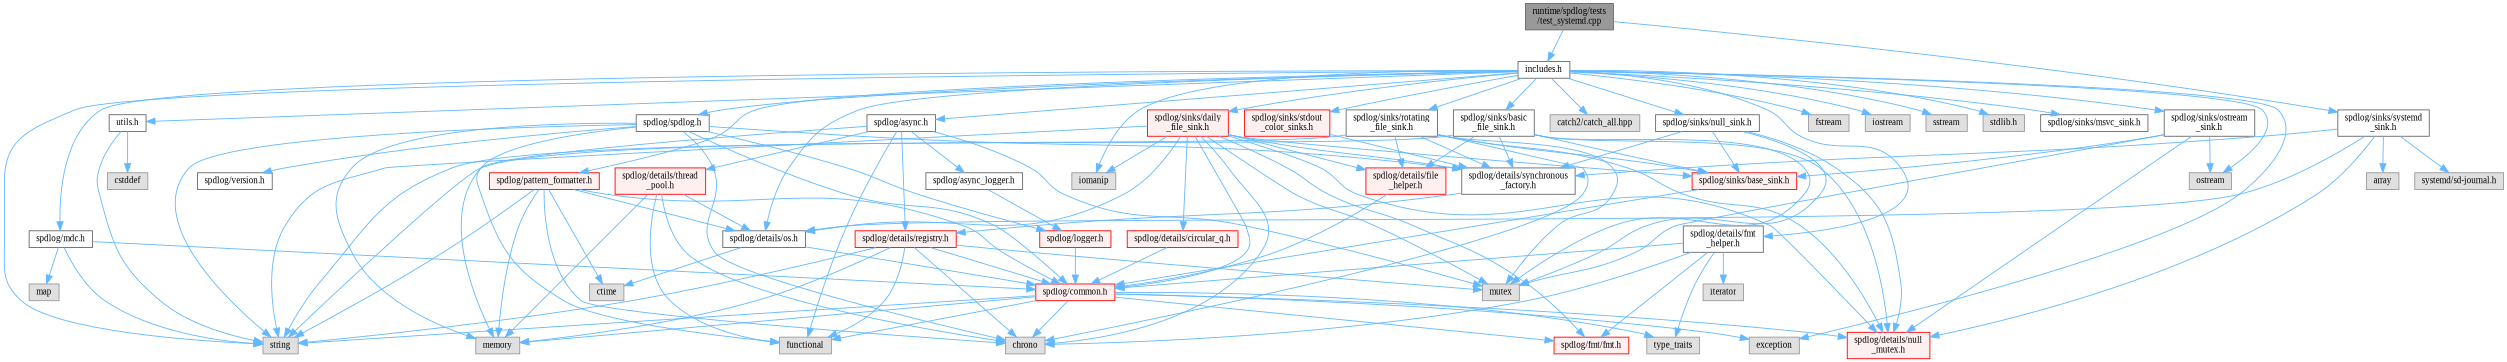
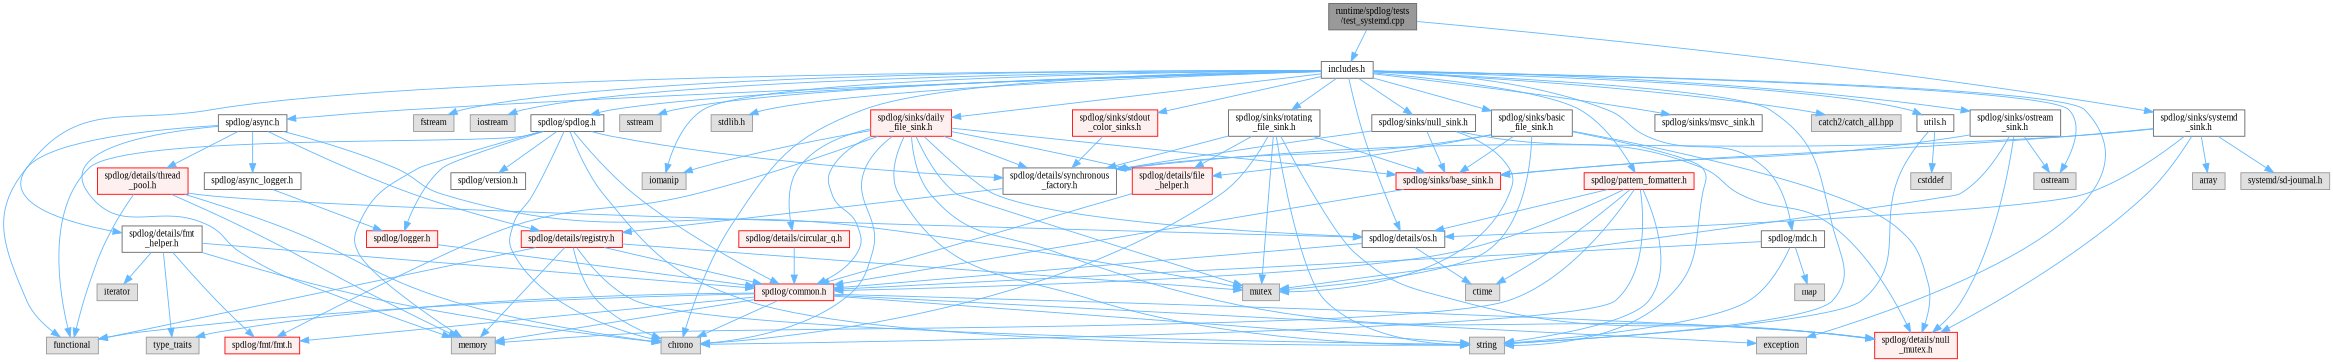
  digraph {
    fontname="Liberation Serif"
    node [color=grey60 fillcolor="#E0E0E0" fontname="Liberation Serif" fontsize=10 shape=box style=filled]
    edge [color=steelblue1 fontname="Liberation Serif" fontsize=10 labelfontname=Helvetica labelfontsize=10 style=solid]
    n1 [color=gray40 fillcolor=grey60 fontcolor=black height=0.2 label="runtime/spdlog/tests\l/test_systemd.cpp" width=0.4]
    n2 [color=grey40 fillcolor=white height=0.2 label="includes.h" width=0.4]
    n3 [color=grey40 fillcolor=white height=0.2 label="spdlog/sinks/systemd\l_sink.h" width=0.4]
    n4 [height=0.2 label="catch2/catch_all.hpp" width=0.4]
    n5 [color=grey40 fillcolor=white height=0.2 label="utils.h" width=0.4]
    n6 [height=0.2 label=string width=0.4]
    n7 [height=0.2 label=chrono width=0.4]
    n8 [height=0.2 label=exception width=0.4]
    n9 [height=0.2 label=fstream width=0.4]
    n10 [height=0.2 label=iostream width=0.4]
    n11 [height=0.2 label=ostream width=0.4]
    n12 [height=0.2 label=sstream width=0.4]
    n13 [height=0.2 label=iomanip width=0.4]
    n14 [height=0.2 label="stdlib.h" width=0.4]
    n15 [color=grey40 fillcolor=white height=0.2 label="spdlog/spdlog.h" width=0.4]
    n16 [color=grey40 fillcolor=white height=0.2 label="spdlog/async.h" width=0.4]
    n17 [color=grey40 fillcolor=white height=0.2 label="spdlog/details/os.h" width=0.4]
    n18 [color=grey40 fillcolor=white height=0.2 label="spdlog/details/fmt\l_helper.h" width=0.4]
    n19 [color=grey40 fillcolor=white height=0.2 label="spdlog/mdc.h" width=0.4]
    n20 [color=grey40 fillcolor=white height=0.2 label="spdlog/sinks/basic\l_file_sink.h" width=0.4]
    n21 [color=red fillcolor="#FFF0F0" height=0.2 label="spdlog/sinks/daily\l_file_sink.h" width=0.4]
    n22 [color=grey40 fillcolor=white height=0.2 label="spdlog/sinks/null_sink.h" width=0.4]
    n23 [color=grey40 fillcolor=white height=0.2 label="spdlog/sinks/ostream\l_sink.h" width=0.4]
    n24 [color=grey40 fillcolor=white height=0.2 label="spdlog/sinks/rotating\l_file_sink.h" width=0.4]
    n25 [color=red fillcolor="#FFF0F0" height=0.2 label="spdlog/sinks/stdout\l_color_sinks.h" width=0.4]
    n26 [color=grey40 fillcolor=white height=0.2 label="spdlog/sinks/msvc_sink.h" width=0.4]
    n27 [color=red fillcolor="#FFF0F0" height=0.2 label="spdlog/pattern_formatter.h" width=0.4]
    n28 [color=grey40 fillcolor=white height=0.2 label="spdlog/details/synchronous\l_factory.h" width=0.4]
    n29 [color=red fillcolor="#FFF0F0" height=0.2 label="spdlog/details/null\l_mutex.h" width=0.4]
    n30 [color=red fillcolor="#FFF0F0" height=0.2 label="spdlog/sinks/base_sink.h" width=0.4]
    n31 [height=0.2 label=array width=0.4]
    n32 [height=0.2 label="systemd/sd-journal.h" width=0.4]
    n33 [height=0.2 label=cstddef width=0.4]
    n34 [color=red fillcolor="#FFF0F0" height=0.2 label="spdlog/common.h" width=0.4]
    n35 [height=0.2 label=functional width=0.4]
    n36 [height=0.2 label=memory width=0.4]
    n37 [color=red fillcolor="#FFF0F0" height=0.2 label="spdlog/logger.h" width=0.4]
    n38 [color=grey40 fillcolor=white height=0.2 label="spdlog/version.h" width=0.4]
    n39 [color=red fillcolor="#FFF0F0" height=0.2 label="spdlog/details/registry.h" width=0.4]
    n40 [height=0.2 label=mutex width=0.4]
    n41 [color=grey40 fillcolor=white height=0.2 label="spdlog/async_logger.h" width=0.4]
    n42 [color=red fillcolor="#FFF0F0" height=0.2 label="spdlog/details/thread\l_pool.h" width=0.4]
    n43 [height=0.2 label=ctime width=0.4]
    n44 [height=0.2 label=type_traits width=0.4]
    n45 [color=red fillcolor="#FFF0F0" height=0.2 label="spdlog/fmt/fmt.h" width=0.4]
    n46 [height=0.2 label=iterator width=0.4]
    n47 [height=0.2 label=map width=0.4]
    n48 [color=red fillcolor="#FFF0F0" height=0.2 label="spdlog/details/file\l_helper.h" width=0.4]
    n49 [color=red fillcolor="#FFF0F0" height=0.2 label="spdlog/details/circular_q.h" width=0.4]
    n1 -> n2
    n1 -> n3
    n2 -> n4
    n2 -> n5
    n2 -> n6
+   n2 -> n7
    n2 -> n8
    n2 -> n9
    n2 -> n10
    n2 -> n11
    n2 -> n12
    n2 -> n13
    n2 -> n14
    n2 -> n15
    n2 -> n16
    n2 -> n17
    n2 -> n18
    n2 -> n19
    n2 -> n20
    n2 -> n21
    n2 -> n22
    n2 -> n23
    n2 -> n24
    n2 -> n25
    n2 -> n26
    n2 -> n27
    n3 -> n17
    n3 -> n28
    n3 -> n29
+   n3 -> n30
    n3 -> n31
    n3 -> n32
    n5 -> n6
    n5 -> n33
    n15 -> n6
    n15 -> n7
    n15 -> n28
    n15 -> n34
    n15 -> n35
    n15 -> n36
    n15 -> n37
    n15 -> n38
    n16 -> n35
    n16 -> n36
    n16 -> n39
    n16 -> n40
    n16 -> n41
    n16 -> n42
    n17 -> n34
    n17 -> n43
    n18 -> n7
    n18 -> n34
    n18 -> n44
    n18 -> n45
    n18 -> n46
    n19 -> n6
    n19 -> n34
    n19 -> n47
    n20 -> n6
    n20 -> n28
    n20 -> n29
    n20 -> n30
    n20 -> n40
    n20 -> n48
    n21 -> n6
    n21 -> n7
    n21 -> n13
    n21 -> n17
    n21 -> n28
    n21 -> n29
    n21 -> n30
    n21 -> n34
    n21 -> n40
    n21 -> n45
    n21 -> n48
    n21 -> n49
    n22 -> n28
    n22 -> n29
    n22 -> n30
    n22 -> n40
    n23 -> n11
    n23 -> n29
    n23 -> n30
    n23 -> n40
    n24 -> n6
    n24 -> n7
    n24 -> n28
    n24 -> n29
    n24 -> n30
    n24 -> n40
    n24 -> n48
    n25 -> n28
    n27 -> n6
    n27 -> n7
    n27 -> n17
    n27 -> n34
    n27 -> n36
    n27 -> n43
    n28 -> n39
    n30 -> n34
    n34 -> n6
    n34 -> n7
    n34 -> n8
    n34 -> n29
    n34 -> n35
    n34 -> n36
    n34 -> n44
    n34 -> n45
    n37 -> n34
    n39 -> n6
    n39 -> n7
    n39 -> n34
    n39 -> n35
    n39 -> n36
    n39 -> n40
    n41 -> n37
    n42 -> n7
    n42 -> n17
    n42 -> n35
    n42 -> n36
    n48 -> n34
    n49 -> n34
  }
